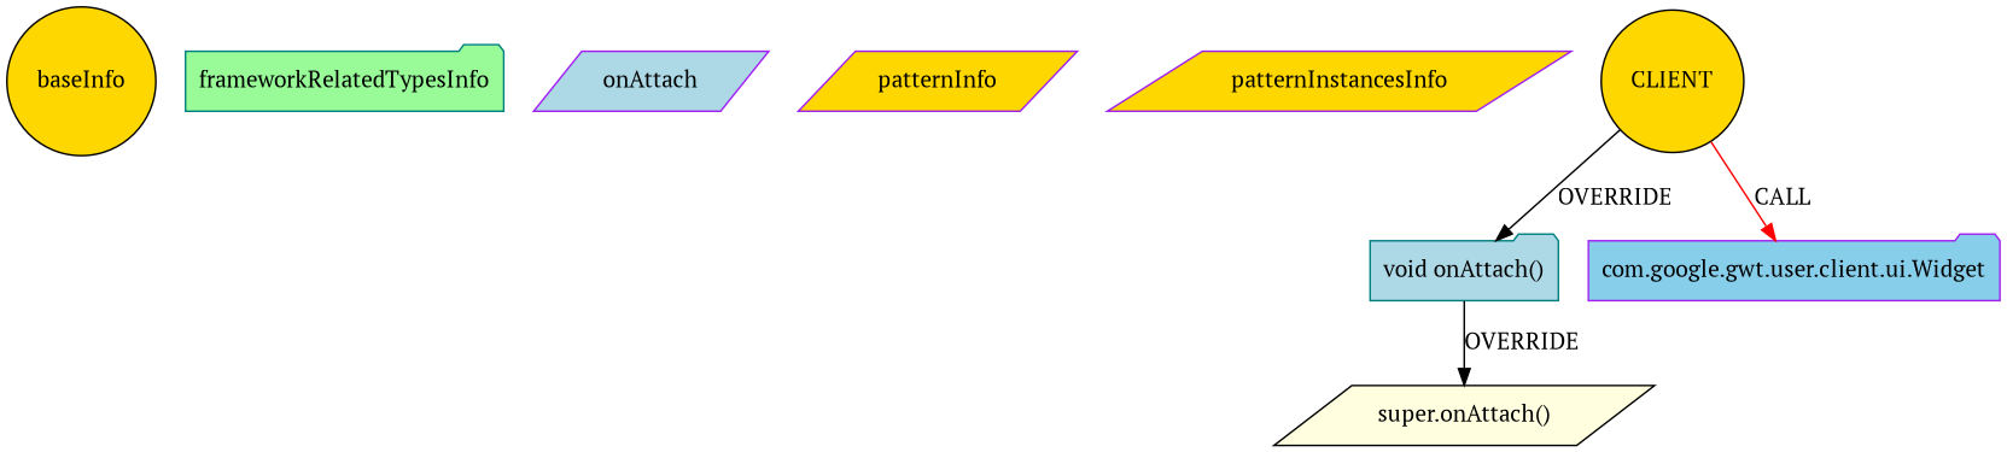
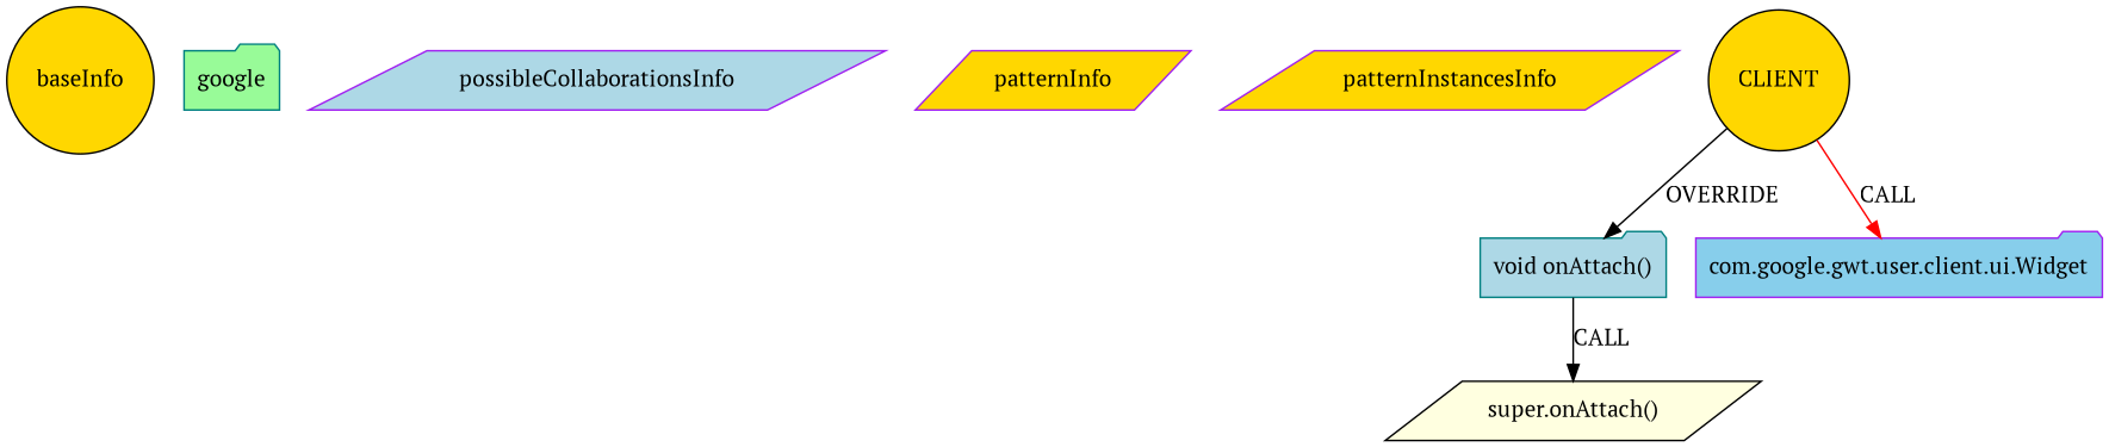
  digraph {
    fontname="PT Serif"
    node [color=purple fillcolor=gold fontname="PT Serif" shape=parallelogram style=filled]
    edge [fontname="PT Serif"]
    baseInfo [category=pattern color=black graphId=1788 isAnonymous=false possibleRelation=false shape=circle]
-   frameworkRelatedTypesInfo [0="com.google.gwt.user.client.ui.Widget" color=teal fillcolor=palegreen shape=folder]
-   possibleCollaborationsInfo [fillcolor=lightblue label=onAttach]
+   frameworkRelatedTypesInfo [0="com.google.gwt.user.client.ui.Widget" color=teal fillcolor=palegreen shape=folder label=google]
+   possibleCollaborationsInfo [fillcolor=lightblue]
    patternInfo [frequency=2.0 patternRootClient=0]
    patternInstancesInfo [0="jhudson8-gwt-jquery-ui~/jhudson8-gwt-jquery-ui/gwt-jquery-ui-master/core/gwt-jquery-ui-mobile/src/main/java/com/google/gwt/jquery/mobile/ui/AbstractCheckableOption.java~AbstractCheckableOption~3175" 1="jhudson8-gwt-jquery-ui~/jhudson8-gwt-jquery-ui/gwt-jquery-ui-master/core/gwt-jquery-ui-mobile/src/main/java/com/google/gwt/jquery/mobile/ui/base/AbstractWidget.java~AbstractWidget~3197"]
    n6 [color=teal fillcolor=lightblue isFrameworkType=false label="void onAttach()" shape=folder vertexType=OVERRIDING_METHOD_DECLARATION]
    n7 [color=black fillcolor=lightyellow isFrameworkType=false label="super.onAttach()" vertexType=SUPER_CALL]
    n8 [color=black isFrameworkType=false label=CLIENT shape=circle vertexType=ROOT_CLIENT_CLASS_DECLARATION]
    n9 [fillcolor=skyblue isFrameworkType=false label="com.google.gwt.user.client.ui.Widget" shape=folder vertexType=FRAMEWORK_CLASS_TYPE]
-   n6 -> n7 [label=OVERRIDE]
+   n6 -> n7 [label=CALL]
    n8 -> n6 [label=OVERRIDE]
    n8 -> n9 [color=red label=CALL]
  }
